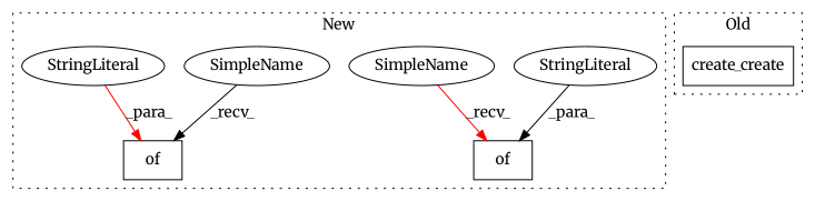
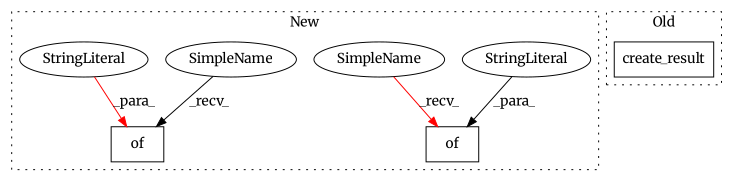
  digraph {
    fontname=Merriweather
    node [a=32 l="3,1" shape=ellipse fontname=Merriweather]
    edge [color=black fontname=Merriweather]
    n1 [label=of s="6472,6561" shape=box]
    n2 [label=of s="6567,6657" shape=box]
    n3 [a=45 l=6 label=StringLiteral s=6534]
    n4 [a=45 l=6 label=StringLiteral s=6570]
    n5 [a=42 l=3 label=SimpleName s=6468]
    n6 [a=42 l=3 label=SimpleName s=6563]
-   n7 [l="14,1" label=create_create s="7067,7175" shape=box]
+   n7 [l="14,1" label=create_result s="7067,7175" shape=box]
    subgraph cluster_1 {
      label=New
      style=dotted
      n1
      n2
      n3
      n4
      n5
      n6
    }
    subgraph cluster_2 {
      label=Old
      style=dotted
      n7
    }
    n3 -> n1 [label=_para_]
    n4 -> n2 [label=_para_ color=red]
    n5 -> n1 [label=_recv_ color=red]
    n6 -> n2 [label=_recv_]
  }
